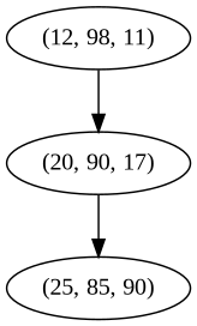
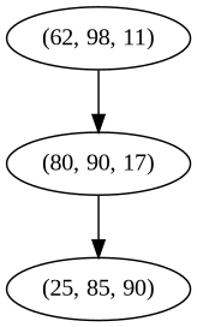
  digraph {
    fontname="Liberation Serif"
    node [fontname="Liberation Serif"]
    edge [fontname="Liberation Serif"]
-   "(12, 98, 11)"
-   "(20, 90, 17)"
+   "(12, 98, 11)" [label="(62, 98, 11)"]
+   "(20, 90, 17)" [label="(80, 90, 17)"]
    n3 [label="(25, 85, 90)"]
    "(12, 98, 11)" -> "(20, 90, 17)"
    "(20, 90, 17)" -> n3
  }
